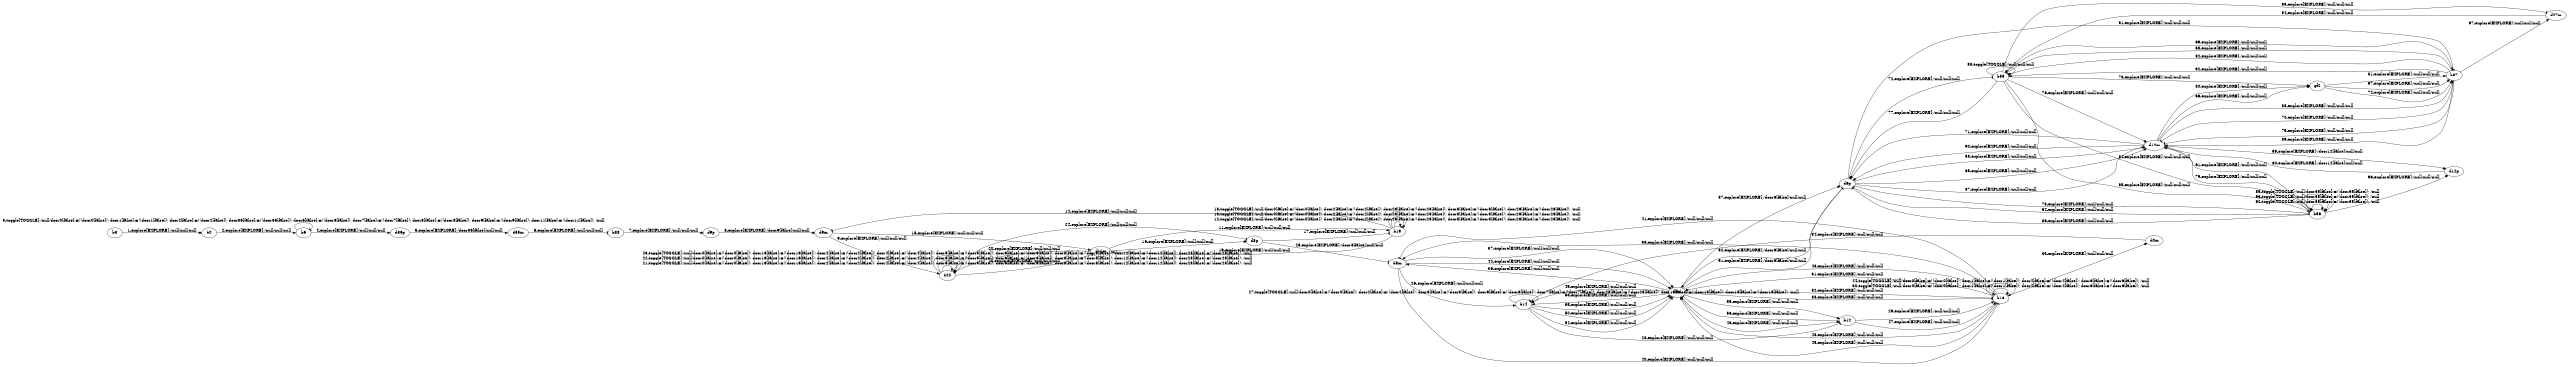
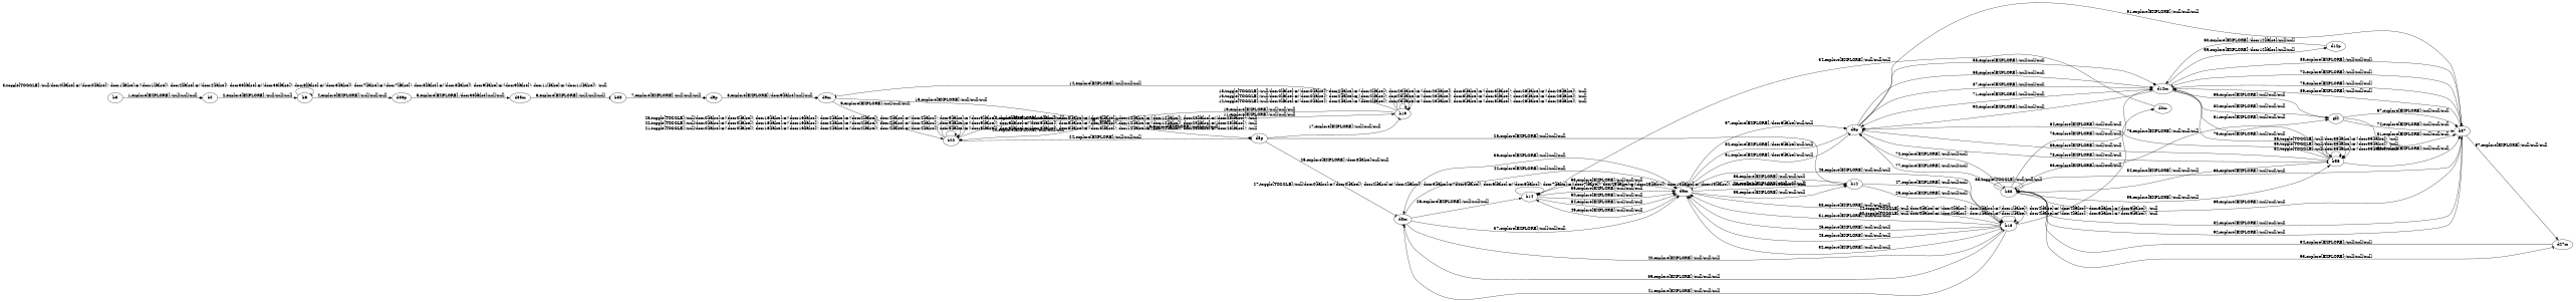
  digraph {
    rankdir=LR
    edge [arrowhead=normal]
    n1 [label=b3]
    b0
    b6
    d36p
    n5 [label=d35m]
    b88
    d9p
    d9m
    b20
    d11m
    d8p
    b19
    d8m
    b14
    b13
    d6m
    b12
    d0m
    d6p
    d12m
    b56
    n22 [label=b87]
    b55
    d12p
    gf2
    d27m
    n1 -> b0 [arrowhead=diamond label="1-explore[EXPLORE];/null/null/null"]
    b0 -> b6 [label="2-explore[EXPLORE];/null/null/null"]
    b6 -> b6 [arrowhead=tee label="3-toggle[TOGGLE];/null/door0[false]:=!(door0[false]); door1[false]:=!(door1[false]); door2[false]:=!(door2[false]); door36[false]:=!(door36[false]); door6[false]:=!(door6[false]); door7[false]:=!(door7[false]); door8[false]:=!(door8[false]); door9[false]:=!(door9[false]); door11[false]:=!(door11[false]); /null"]
    b6 -> d36p [label="4-explore[EXPLORE];/null/null/null"]
    d36p -> n5 [label="5-explore[EXPLORE];/door36[false]/null/null"]
    n5 -> b88 [arrowhead=tee label="6-explore[EXPLORE];/null/null/null"]
    b88 -> d9p [arrowhead=diamond label="7-explore[EXPLORE];/null/null/null"]
    d9p -> d9m [arrowhead=diamond label="8-explore[EXPLORE];/door9[false]/null/null"]
    d9m -> b20 [label="9-explore[EXPLORE];/null/null/null"]
    d9m -> d11m [label="15-explore[EXPLORE];/null/null/null"]
    b20 -> b20 [label="21-toggle[TOGGLE];/null/door0[false]:=!(door0[false]); door16[false]:=!(door16[false]); door2[false]:=!(door2[false]); door4[false]:=!(door4[false]); door5[false]:=!(door5[false]); door6[false]:=!(door6[false]); door8[false]:=!(door8[false]); door12[false]:=!(door12[false]); door28[false]:=!(door28[false]); /null"]
    b20 -> b20 [arrowhead=diamond label="22-toggle[TOGGLE];/null/door0[false]:=!(door0[false]); door16[false]:=!(door16[false]); door2[false]:=!(door2[false]); door4[false]:=!(door4[false]); door5[false]:=!(door5[false]); door6[false]:=!(door6[false]); door8[false]:=!(door8[false]); door12[false]:=!(door12[false]); door28[false]:=!(door28[false]); /null"]
    b20 -> b20 [arrowhead=tee label="23-toggle[TOGGLE];/null/door0[false]:=!(door0[false]); door16[false]:=!(door16[false]); door2[false]:=!(door2[false]); door4[false]:=!(door4[false]); door5[false]:=!(door5[false]); door6[false]:=!(door6[false]); door8[false]:=!(door8[false]); door12[false]:=!(door12[false]); door28[false]:=!(door28[false]); /null"]
    b20 -> d11m [arrowhead=tee label="10-explore[EXPLORE];/null/null/null"]
    b20 -> d8p [arrowhead=tee label="24-explore[EXPLORE];/null/null/null"]
    d11m -> b20 [arrowhead=diamond label="20-explore[EXPLORE];/null/null/null"]
    d11m -> d8p [arrowhead=diamond label="16-explore[EXPLORE];/null/null/null"]
    d11m -> b19 [label="11-explore[EXPLORE];/null/null/null"]
    d8p -> b19 [arrowhead=tee label="17-explore[EXPLORE];/null/null/null"]
    d8p -> d8m [arrowhead=tee label="25-explore[EXPLORE];/door8[false]/null/null"]
    b19 -> d9m [arrowhead=tee label="14-explore[EXPLORE];/null/null/null"]
    b19 -> d11m [label="19-explore[EXPLORE];/null/null/null"]
    b19 -> b19 [label="12-toggle[TOGGLE];/null/door0[false]:=!(door0[false]); door2[false]:=!(door2[false]); door23[false]:=!(door23[false]); door8[false]:=!(door8[false]); door26[false]:=!(door26[false]); /null"]
    b19 -> b19 [arrowhead=tee label="13-toggle[TOGGLE];/null/door0[false]:=!(door0[false]); door2[false]:=!(door2[false]); door23[false]:=!(door23[false]); door8[false]:=!(door8[false]); door26[false]:=!(door26[false]); /null"]
    b19 -> b19 [label="18-toggle[TOGGLE];/null/door0[false]:=!(door0[false]); door2[false]:=!(door2[false]); door23[false]:=!(door23[false]); door8[false]:=!(door8[false]); door26[false]:=!(door26[false]); /null"]
    d8m -> b14 [label="26-explore[EXPLORE];/null/null/null"]
    d8m -> b13 [arrowhead=tee label="40-explore[EXPLORE];/null/null/null"]
    d8m -> d6m [arrowhead=diamond label="37-explore[EXPLORE];/null/null/null"]
    d8m -> d6m [arrowhead=diamond label="42-explore[EXPLORE];/null/null/null"]
    b14 -> b14 [label="27-toggle[TOGGLE];/null/door0[false]:=!(door0[false]); door2[false]:=!(door2[false]); door3[false]:=!(door3[false]); door6[false]:=!(door6[false]); door7[false]:=!(door7[false]); door25[false]:=!(door25[false]); door13[false]:=!(door13[false]); door15[false]:=!(door15[false]); /null"]
    b14 -> d6m [arrowhead=diamond label="35-explore[EXPLORE];/null/null/null"]
    b14 -> d6m [arrowhead=diamond label="50-explore[EXPLORE];/null/null/null"]
    b14 -> d6m [label="54-explore[EXPLORE];/null/null/null"]
-   b14 -> b12 [arrowhead=tee label="28-explore[EXPLORE];/null/null/null"]
+   d8p -> b12 [arrowhead=tee label="28-explore[EXPLORE];/null/null/null"]
    b13 -> d8m [label="39-explore[EXPLORE];/null/null/null"]
    b13 -> d8m [arrowhead=tee label="41-explore[EXPLORE];/null/null/null"]
    b13 -> b13 [arrowhead=diamond label="30-toggle[TOGGLE];/null/door0[false]:=!(door0[false]); door1[false]:=!(door1[false]); door4[false]:=!(door4[false]); door6[false]:=!(door6[false]); /null"]
    b13 -> b13 [label="44-toggle[TOGGLE];/null/door0[false]:=!(door0[false]); door1[false]:=!(door1[false]); door4[false]:=!(door4[false]); door6[false]:=!(door6[false]); /null"]
    b13 -> d6m [arrowhead=diamond label="31-explore[EXPLORE];/null/null/null"]
    b13 -> d6m [label="45-explore[EXPLORE];/null/null/null"]
    b13 -> d6m [arrowhead=diamond label="48-explore[EXPLORE];/null/null/null"]
    b13 -> d0m [arrowhead=diamond label="33-explore[EXPLORE];/null/null/null"]
    d6m -> d8m [label="36-explore[EXPLORE];/null/null/null"]
    d6m -> b14 [label="49-explore[EXPLORE];/null/null/null"]
    d6m -> b14 [label="53-explore[EXPLORE];/null/null/null"]
    d6m -> b13 [arrowhead=tee label="32-explore[EXPLORE];/null/null/null"]
    d6m -> b13 [arrowhead=tee label="38-explore[EXPLORE];/null/null/null"]
    d6m -> b13 [label="43-explore[EXPLORE];/null/null/null"]
    d6m -> b12 [arrowhead=diamond label="46-explore[EXPLORE];/null/null/null"]
    d6m -> b12 [arrowhead=diamond label="55-explore[EXPLORE];/null/null/null"]
    d6m -> d6p [arrowhead=tee label="51-explore[EXPLORE];/door6[false]/null/null"]
    d6m -> d6p [arrowhead=diamond label="57-explore[EXPLORE];/door6[false]/null/null"]
    b12 -> b13 [label="29-explore[EXPLORE];/null/null/null"]
    b12 -> b13 [arrowhead=diamond label="47-explore[EXPLORE];/null/null/null"]
    b12 -> d6m [arrowhead=tee label="56-explore[EXPLORE];/null/null/null"]
    d0m -> b14 [arrowhead=tee label="34-explore[EXPLORE];/null/null/null"]
    d6p -> d6m [label="52-explore[EXPLORE];/door6[false]/null/null"]
    d6p -> d12m [arrowhead=diamond label="58-explore[EXPLORE];/null/null/null"]
    d6p -> d12m [arrowhead=diamond label="65-explore[EXPLORE];/null/null/null"]
    d6p -> d12m [arrowhead=tee label="87-explore[EXPLORE];/null/null/null"]
    d6p -> b56 [arrowhead=tee label="78-explore[EXPLORE];/null/null/null"]
    d6p -> n22 [arrowhead=tee label="91-explore[EXPLORE];/null/null/null"]
    d6p -> b55 [arrowhead=tee label="72-explore[EXPLORE];/null/null/null"]
    d12m -> d6p [label="71-explore[EXPLORE];/null/null/null"]
    d12m -> d6p [arrowhead=diamond label="90-explore[EXPLORE];/null/null/null"]
    d12m -> b56 [arrowhead=diamond label="61-explore[EXPLORE];/null/null/null"]
    d12m -> n22 [label="88-explore[EXPLORE];/null/null/null"]
    d12m -> d12p [arrowhead=diamond label="59-explore[EXPLORE];/door12[false]/null/null"]
    d12m -> gf2 [arrowhead=diamond label="66-explore[EXPLORE];/null/null/null"]
    d12m -> gf2 [label="80-explore[EXPLORE];/null/null/null"]
    b56 -> d6p [arrowhead=tee label="64-explore[EXPLORE];/null/null/null"]
    b56 -> d6p [arrowhead=tee label="86-explore[EXPLORE];/null/null/null"]
    b56 -> d12m [label="79-explore[EXPLORE];/null/null/null"]
    b56 -> b56 [arrowhead=diamond label="62-toggle[TOGGLE];/null/door35[false]:=!(door35[false]); /null"]
    b56 -> b56 [arrowhead=diamond label="63-toggle[TOGGLE];/null/door35[false]:=!(door35[false]); /null"]
    b56 -> b56 [label="85-toggle[TOGGLE];/null/door35[false]:=!(door35[false]); /null"]
-   b56 -> d12p [arrowhead=diamond label="96-explore[EXPLORE];/null/null/null"]
+   b56 -> n22 [arrowhead=diamond label="96-explore[EXPLORE];/null/null/null"]
    n22 -> d12m [arrowhead=tee label="70-explore[EXPLORE];/null/null/null"]
    n22 -> d12m [arrowhead=tee label="75-explore[EXPLORE];/null/null/null"]
    n22 -> d12m [label="89-explore[EXPLORE];/null/null/null"]
    n22 -> b55 [arrowhead=tee label="68-explore[EXPLORE];/null/null/null"]
    n22 -> b55 [arrowhead=diamond label="82-explore[EXPLORE];/null/null/null"]
    n22 -> b55 [label="92-explore[EXPLORE];/null/null/null"]
    n22 -> d27m [label="97-explore[EXPLORE];/null/null/null"]
    b55 -> d6p [arrowhead=diamond label="77-explore[EXPLORE];/null/null/null"]
    b55 -> d12m [arrowhead=diamond label="76-explore[EXPLORE];/null/null/null"]
    b55 -> b56 [arrowhead=tee label="84-explore[EXPLORE];/null/null/null"]
    b55 -> b56 [label="95-explore[EXPLORE];/null/null/null"]
    b55 -> n22 [label="69-explore[EXPLORE];/null/null/null"]
    b55 -> b55 [arrowhead=tee label="83-toggle[TOGGLE];/null/null/null"]
    b55 -> gf2 [label="73-explore[EXPLORE];/null/null/null"]
    b55 -> d27m [arrowhead=tee label="93-explore[EXPLORE];/null/null/null"]
    d12p -> d12m [label="60-explore[EXPLORE];/door12[false]/null/null"]
    gf2 -> n22 [arrowhead=diamond label="67-explore[EXPLORE];/null/null/null"]
    gf2 -> n22 [label="74-explore[EXPLORE];/null/null/null"]
    gf2 -> n22 [label="81-explore[EXPLORE];/null/null/null"]
    d27m -> b55 [arrowhead=diamond label="94-explore[EXPLORE];/null/null/null"]
  }
